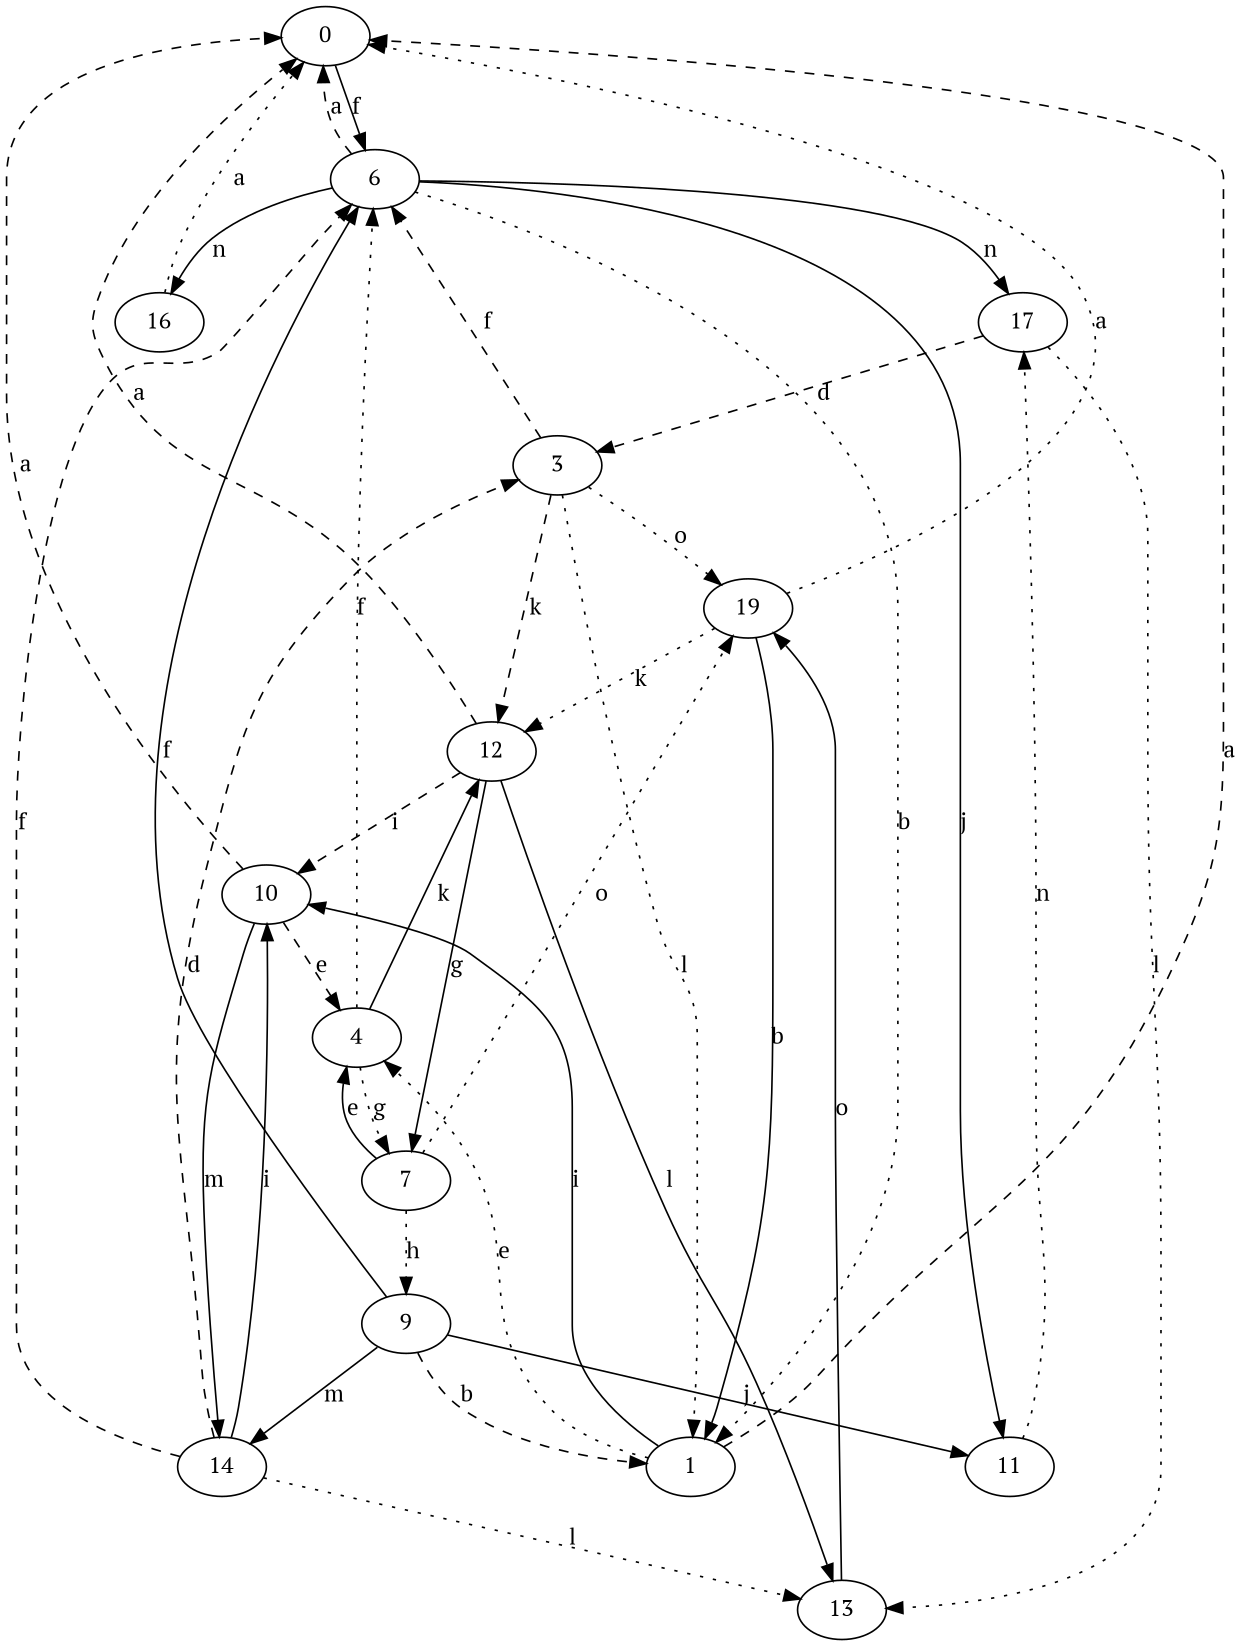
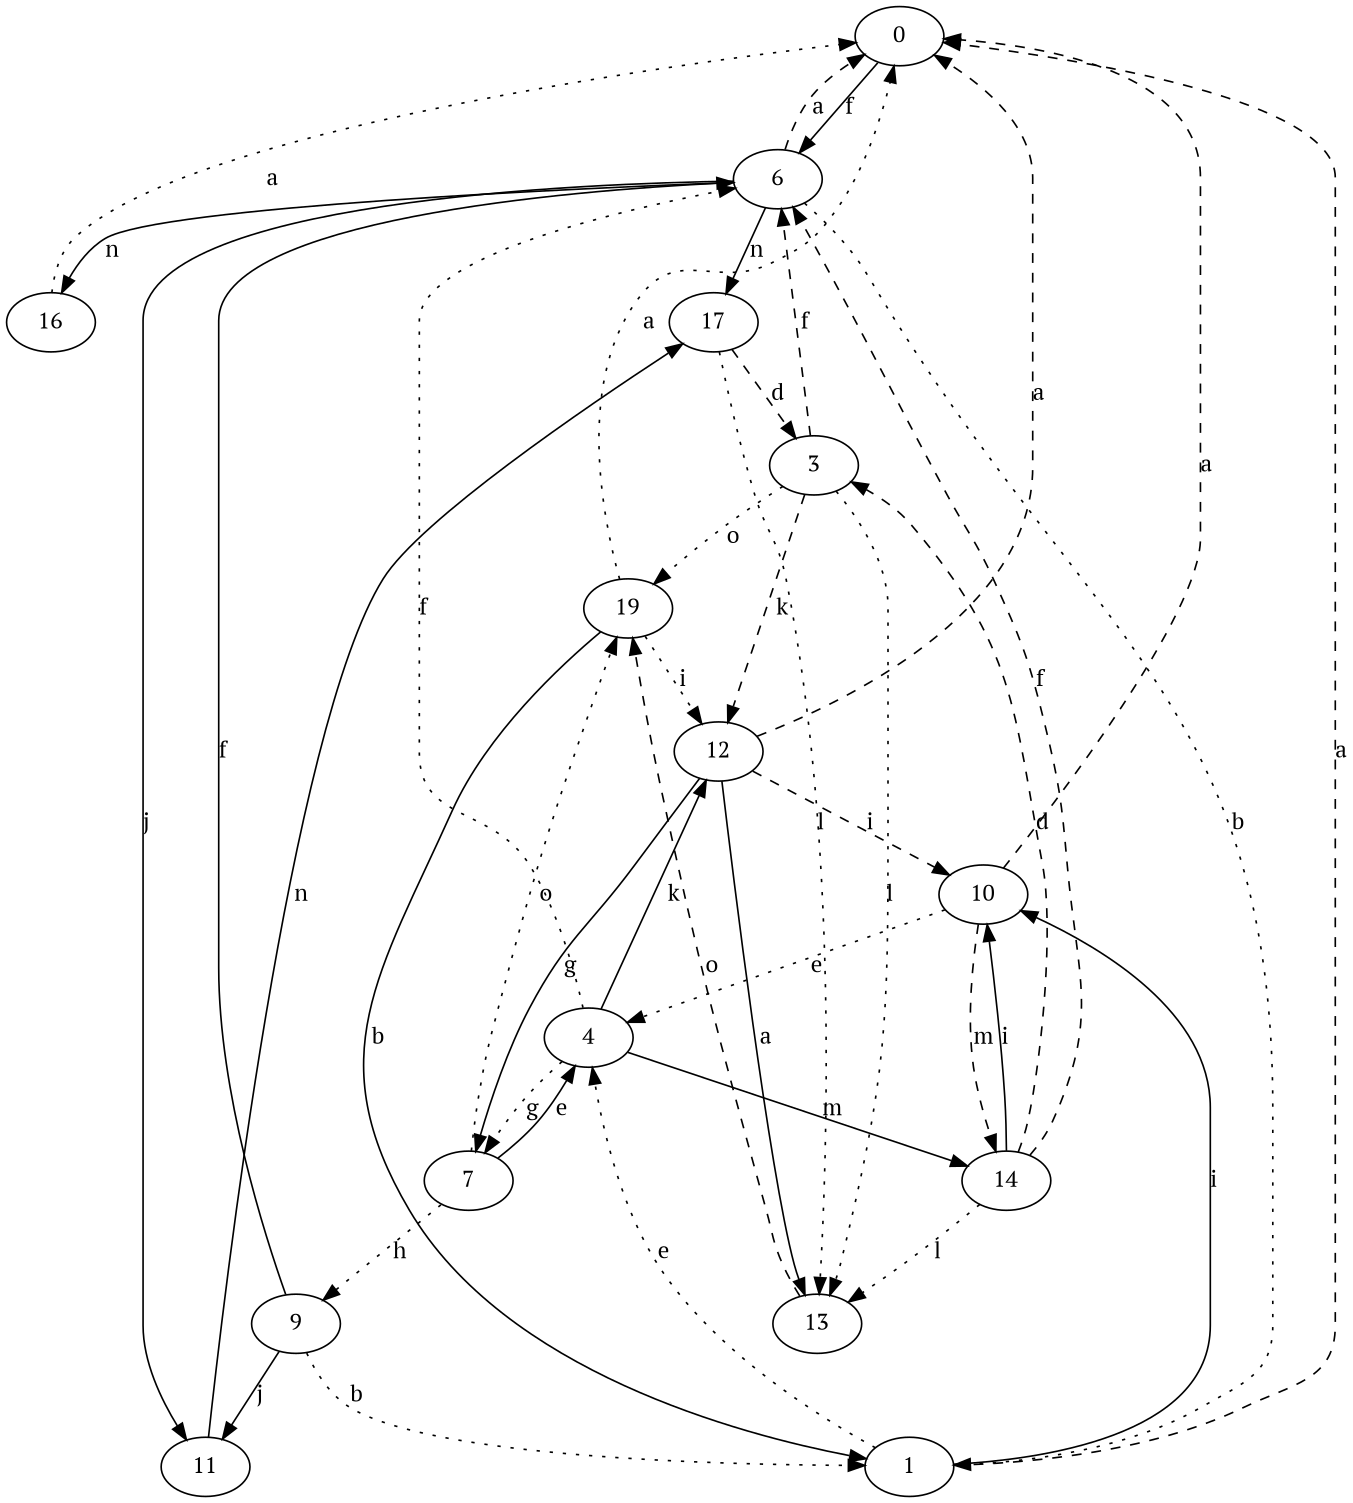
  strict digraph {
    fontname="PT Serif"
    node [fontname="PT Serif"]
    edge [fontname="PT Serif" style=dotted]
    0
    6
    1
    11
    16
    17
    4
    10
    12
    7
    14
    3
    13
    19
    9
    0 -> 6 [label=f style=solid]
    6 -> 0 [label=a style=dashed]
    6 -> 1 [label=b]
    6 -> 11 [label=j style=solid]
    6 -> 16 [label=n style=solid]
    6 -> 17 [label=n style=solid]
    1 -> 0 [label=a style=dashed]
    1 -> 4 [label=e]
    1 -> 10 [label=i style=solid]
-   11 -> 17 [label=n]
+   11 -> 17 [label=n style=solid]
    16 -> 0 [label=a]
    17 -> 3 [label=d style=dashed]
    17 -> 13 [label=l]
    4 -> 6 [label=f]
    4 -> 12 [label=k style=solid]
    4 -> 7 [label=g]
-   9 -> 14 [label=m style=solid]
+   4 -> 14 [label=m style=solid]
    10 -> 0 [label=a style=dashed]
-   10 -> 4 [label=e style=dashed]
-   10 -> 14 [label=m style=solid]
+   10 -> 4 [label=e]
+   10 -> 14 [label=m style=dashed]
    12 -> 0 [label=a style=dashed]
    12 -> 10 [label=i style=dashed]
    12 -> 7 [label=g style=solid]
-   12 -> 13 [label=l style=solid]
+   12 -> 13 [label=a style=solid]
    7 -> 4 [label=e style=solid]
    7 -> 19 [label=o]
    7 -> 9 [label=h]
    14 -> 6 [label=f style=dashed]
    14 -> 10 [label=i style=solid]
    14 -> 3 [label=d style=dashed]
    14 -> 13 [label=l]
    3 -> 6 [label=f style=dashed]
    3 -> 12 [label=k style=dashed]
-   3 -> 1 [label=l]
+   3 -> 13 [label=l]
    3 -> 19 [label=o]
-   13 -> 19 [label=o style=solid]
+   13 -> 19 [label=o style=dashed]
    19 -> 0 [label=a]
    19 -> 1 [label=b style=solid]
-   19 -> 12 [label=k]
+   19 -> 12 [label=i]
    9 -> 6 [label=f style=solid]
-   9 -> 1 [label=b style=dashed]
+   9 -> 1 [label=b]
    9 -> 11 [label=j style=solid]
  }
